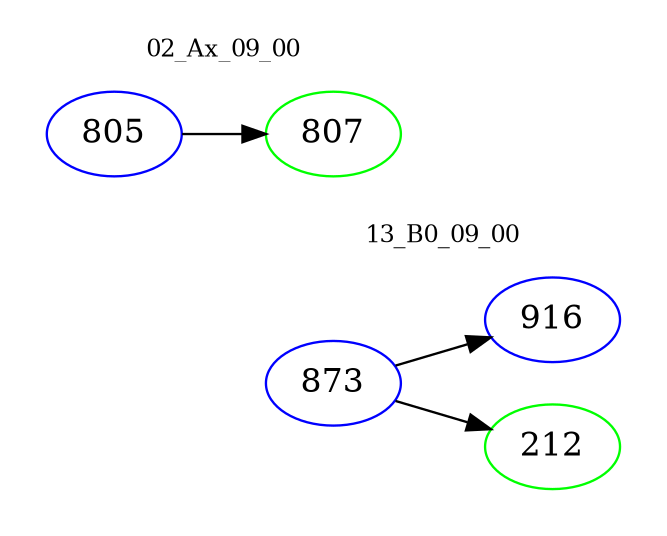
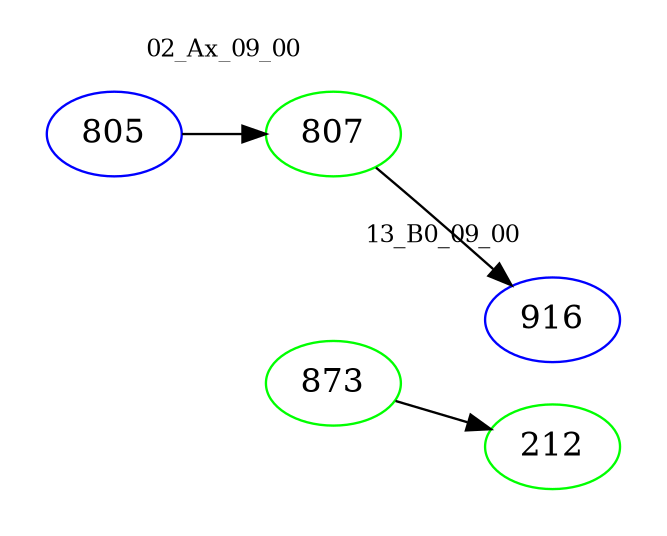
  digraph {
    rankdir=LR
    node [color=blue]
    edge [color=black]
    n1 [label=805]
    n2 [color=green label=807]
-   n3 [label=873]
+   n3 [color=green label=873]
    n4 [label=916]
    n5 [color=green label=212]
    subgraph cluster_1 {
      color=white
      fontsize=10
      label="02_Ax_09_00"
      n1
      n2
    }
    subgraph cluster_2 {
      color=white
      fontsize=10
      label="13_B0_09_00"
      n3
      n4
      n5
    }
    n1 -> n2
-   n3 -> n4
+   n2 -> n4
    n3 -> n5
  }
